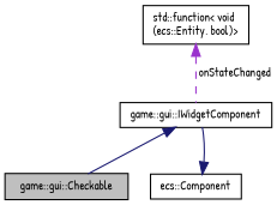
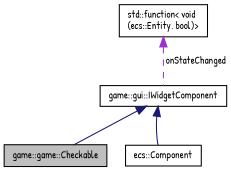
  digraph {
    fontname="Patrick Hand"
    node [color=black fillcolor=white fontname="Patrick Hand" fontsize=10 shape=record style=filled]
    edge [color=midnightblue dir=back fontname="Patrick Hand" fontsize=10 labelfontname=Helvetica labelfontsize=10 style=solid]
-   n1 [fillcolor=grey75 fontcolor=black height=0.2 label="game::gui::Checkable" width=0.4]
+   n1 [fillcolor=grey75 fontcolor=black height=0.2 label="game::game::Checkable" width=0.4]
    n2 [height=0.2 label="game::gui::IWidgetComponent" width=0.4]
    n3 [height=0.2 label="ecs::Component" width=0.4]
    n4 [height=0.2 label="std::function\< void\l(ecs::Entity, bool)\>" width=0.4]
    n2 -> n1
-   n3 -> n2
+   n2 -> n3
    n4 -> n2 [color=darkorchid3 label=" onStateChanged" style=dashed]
  }
